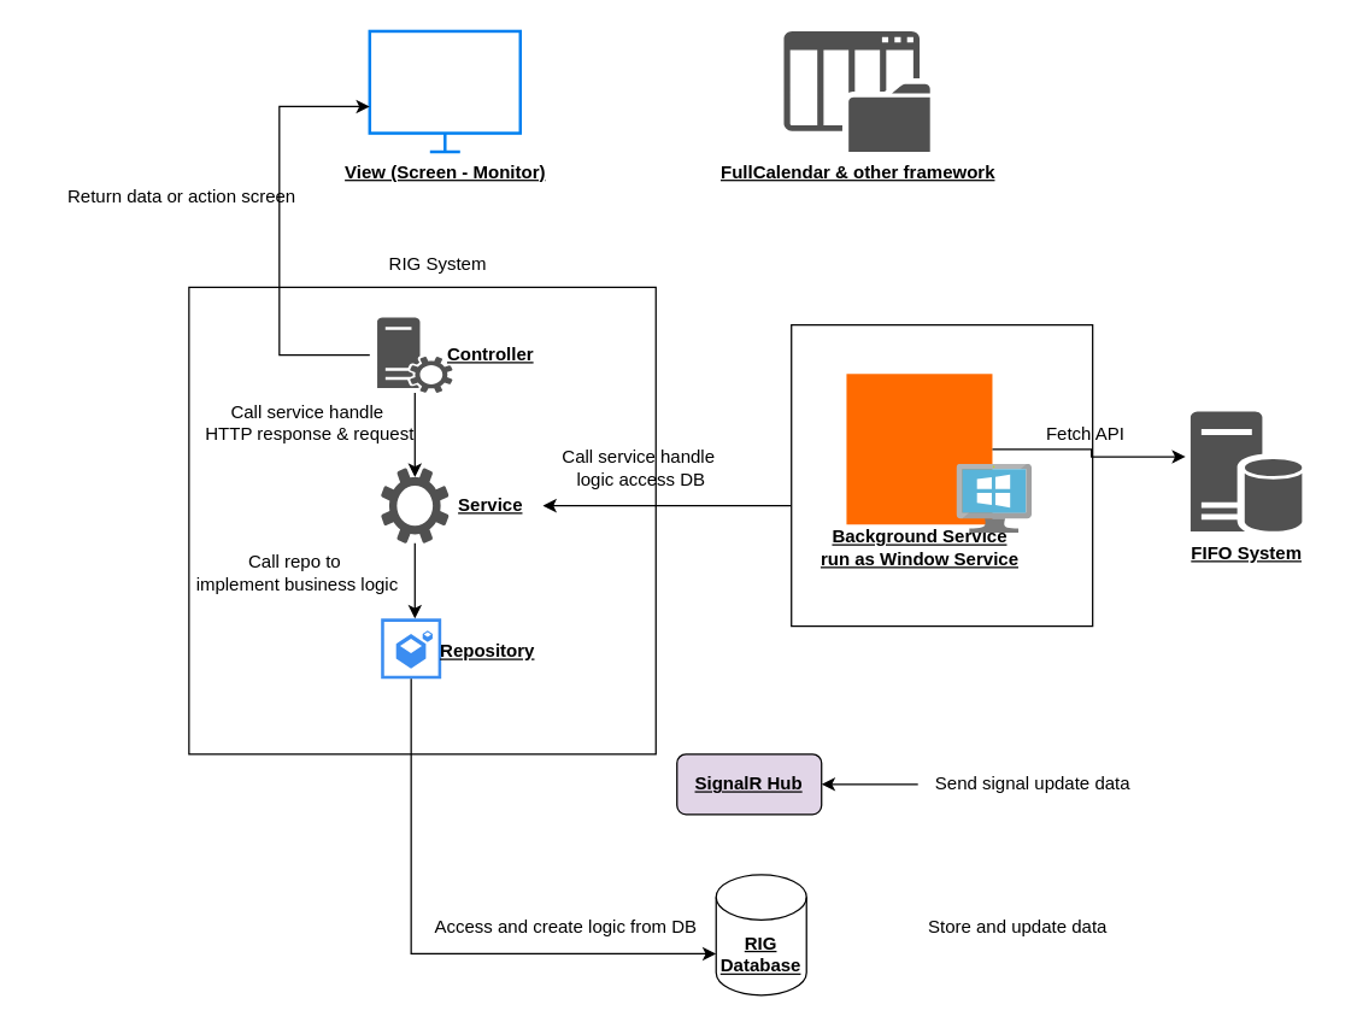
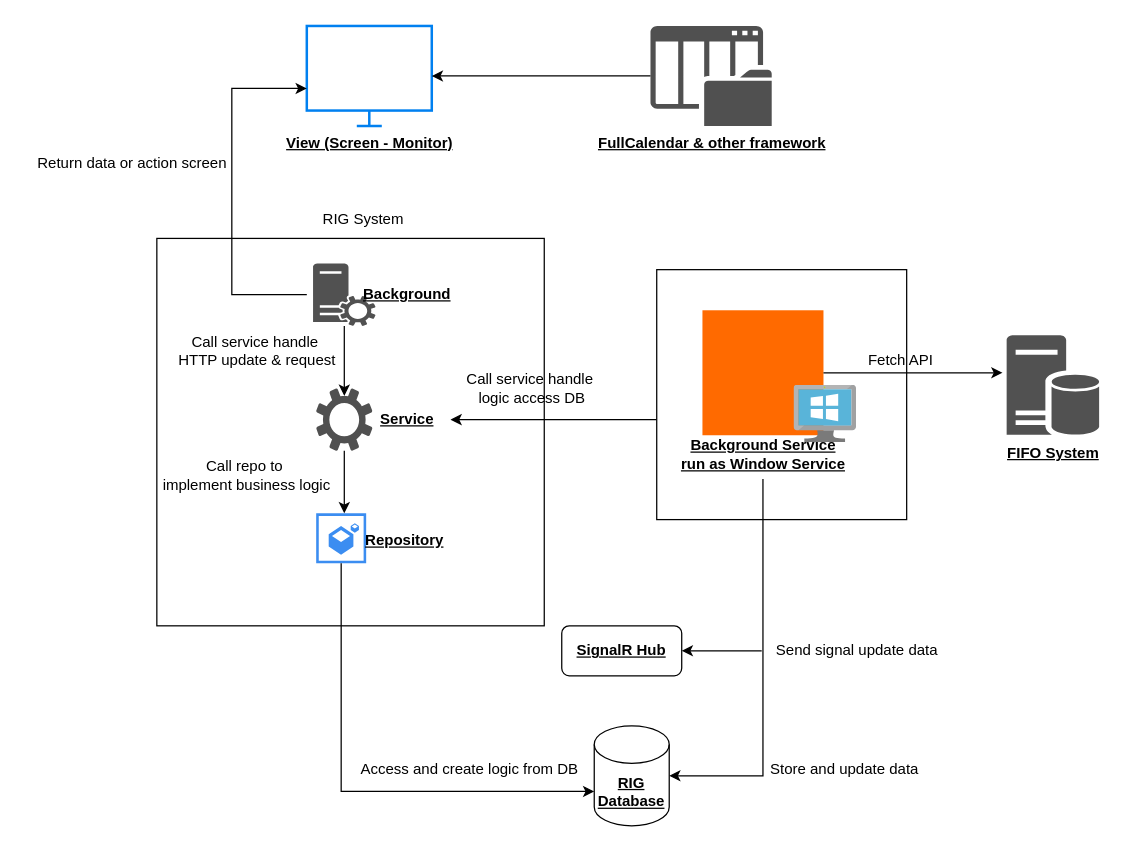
  <mxCell id="0" />
  <mxCell id="1" parent="0" />
  <mxCell id="2" value="" style="group" vertex="1" connectable="0" parent="1"><mxGeometry x="155" y="160" width="350" height="340" as="geometry" /></mxCell>
  <mxCell id="3" value="" style="whiteSpace=wrap;html=1;aspect=fixed;" vertex="1" parent="2"><mxGeometry x="-30" y="30" width="310" height="310" as="geometry" /></mxCell>
  <mxCell id="4" value="RIG System" style="text;html=1;align=center;verticalAlign=middle;resizable=0;points=[];autosize=1;strokeColor=none;fillColor=none;" vertex="1" parent="2"><mxGeometry x="90" width="90" height="30" as="geometry" /></mxCell>
  <mxCell id="5" value="" style="group" vertex="1" connectable="0" parent="2"><mxGeometry x="97.5" y="250" width="115" height="40" as="geometry" /></mxCell>
  <mxCell id="6" value="" style="sketch=0;html=1;aspect=fixed;strokeColor=none;shadow=0;fillColor=#3B8DF1;verticalAlign=top;labelPosition=center;verticalLabelPosition=bottom;shape=mxgraph.gcp2.repository_primary" vertex="1" parent="5"><mxGeometry width="40" height="40" as="geometry" /></mxCell>
  <mxCell id="7" value="&lt;b&gt;&lt;u&gt;Repository&lt;/u&gt;&lt;/b&gt;" style="text;html=1;align=center;verticalAlign=middle;resizable=0;points=[];autosize=1;strokeColor=none;fillColor=none;" vertex="1" parent="5"><mxGeometry x="25" y="7" width="90" height="30" as="geometry" /></mxCell>
  <mxCell id="8" value="" style="group" vertex="1" connectable="0" parent="2"><mxGeometry x="97.5" y="150" width="107.5" height="50" as="geometry" /></mxCell>
  <mxCell id="9" value="" style="sketch=0;pointerEvents=1;shadow=0;dashed=0;html=1;strokeColor=none;labelPosition=center;verticalLabelPosition=bottom;verticalAlign=top;align=center;fillColor=#505050;shape=mxgraph.mscae.enterprise.settings" vertex="1" parent="8"><mxGeometry width="45" height="50" as="geometry" /></mxCell>
  <mxCell id="10" value="&lt;b&gt;&lt;u&gt;Service&lt;/u&gt;&lt;/b&gt;" style="text;html=1;align=center;verticalAlign=middle;resizable=0;points=[];autosize=1;strokeColor=none;fillColor=none;" vertex="1" parent="8"><mxGeometry x="37.5" y="10" width="70" height="30" as="geometry" /></mxCell>
  <mxCell id="11" value="" style="group" vertex="1" connectable="0" parent="2"><mxGeometry x="95" y="50" width="115" height="50" as="geometry" /></mxCell>
  <mxCell id="12" value="" style="sketch=0;pointerEvents=1;shadow=0;dashed=0;html=1;strokeColor=none;labelPosition=center;verticalLabelPosition=bottom;verticalAlign=top;align=center;fillColor=#515151;shape=mxgraph.mscae.system_center.roles" vertex="1" parent="11"><mxGeometry width="50" height="50" as="geometry" /></mxCell>
- <mxCell id="13" value="&lt;b&gt;&lt;u&gt;Controller&lt;/u&gt;&lt;/b&gt;" style="text;html=1;align=center;verticalAlign=middle;resizable=0;points=[];autosize=1;strokeColor=none;fillColor=none;" vertex="1" parent="11"><mxGeometry x="35" y="10" width="80" height="30" as="geometry" /></mxCell>
+ <mxCell id="13" value="&lt;b&gt;&lt;u&gt;Background&lt;/u&gt;&lt;/b&gt;" style="text;html=1;align=center;verticalAlign=middle;resizable=0;points=[];autosize=1;strokeColor=none;fillColor=none;" vertex="1" parent="11"><mxGeometry x="35" y="10" width="80" height="30" as="geometry" /></mxCell>
  <mxCell id="14" style="edgeStyle=orthogonalEdgeStyle;rounded=0;orthogonalLoop=1;jettySize=auto;html=1;" edge="1" parent="2" source="9"><mxGeometry relative="1" as="geometry"><mxPoint x="120" y="250" as="targetPoint" /></mxGeometry></mxCell>
  <mxCell id="15" style="edgeStyle=orthogonalEdgeStyle;rounded=0;orthogonalLoop=1;jettySize=auto;html=1;entryX=0.5;entryY=0.12;entryDx=0;entryDy=0;entryPerimeter=0;" edge="1" parent="2" source="12" target="9"><mxGeometry relative="1" as="geometry" /></mxCell>
  <mxCell id="16" value="Call repo to&lt;div&gt;&amp;nbsp;implement business logic&lt;/div&gt;" style="text;html=1;align=center;verticalAlign=middle;resizable=0;points=[];autosize=1;strokeColor=none;fillColor=none;" vertex="1" parent="2"><mxGeometry x="-40" y="200" width="160" height="40" as="geometry" /></mxCell>
- <mxCell id="17" value="Call service handle&amp;nbsp;&lt;br&gt;&lt;div&gt;HTTP response &amp;amp; request&lt;/div&gt;" style="text;html=1;align=center;verticalAlign=middle;resizable=0;points=[];autosize=1;strokeColor=none;fillColor=none;" vertex="1" parent="2"><mxGeometry x="-30" y="100" width="160" height="40" as="geometry" /></mxCell>
+ <mxCell id="17" value="Call service handle&amp;nbsp;&lt;br&gt;&lt;div&gt;HTTP update &amp;amp; request&lt;/div&gt;" style="text;html=1;align=center;verticalAlign=middle;resizable=0;points=[];autosize=1;strokeColor=none;fillColor=none;" vertex="1" parent="2"><mxGeometry x="-30" y="100" width="160" height="40" as="geometry" /></mxCell>
  <mxCell id="18" value="Call service handle&amp;nbsp;&lt;br&gt;&lt;div&gt;logic access DB&lt;/div&gt;" style="text;html=1;align=center;verticalAlign=middle;resizable=0;points=[];autosize=1;strokeColor=none;fillColor=none;" vertex="1" parent="2"><mxGeometry x="205" y="130" width="130" height="40" as="geometry" /></mxCell>
  <mxCell id="19" style="edgeStyle=orthogonalEdgeStyle;rounded=0;orthogonalLoop=1;jettySize=auto;html=1;" edge="1" parent="1" source="20" target="10"><mxGeometry relative="1" as="geometry"><Array as="points"><mxPoint x="485" y="335" /><mxPoint x="485" y="335" /></Array></mxGeometry></mxCell>
  <mxCell id="20" value="" style="whiteSpace=wrap;html=1;aspect=fixed;" vertex="1" parent="1"><mxGeometry x="525" y="215" width="200" height="200" as="geometry" /></mxCell>
  <mxCell id="21" value="&lt;b&gt;&lt;u&gt;RIG Database&lt;/u&gt;&lt;/b&gt;" style="shape=cylinder3;whiteSpace=wrap;html=1;boundedLbl=1;backgroundOutline=1;size=15;" vertex="1" parent="1"><mxGeometry x="475" y="580" width="60" height="80" as="geometry" /></mxCell>
  <mxCell id="22" value="&lt;b&gt;&lt;u&gt;View (Screen - Monitor)&lt;/u&gt;&lt;/b&gt;" style="html=1;verticalLabelPosition=bottom;align=center;labelBackgroundColor=#ffffff;verticalAlign=top;strokeWidth=2;strokeColor=#0080F0;shadow=0;dashed=0;shape=mxgraph.ios7.icons.monitor;" vertex="1" parent="1"><mxGeometry x="245" y="20" width="100" height="80" as="geometry" /></mxCell>
  <mxCell id="23" value="" style="group" vertex="1" connectable="0" parent="1"><mxGeometry x="545" y="247.5" width="140" height="135" as="geometry" /></mxCell>
  <mxCell id="24" value="" style="points=[];aspect=fixed;html=1;align=center;shadow=0;dashed=0;fillColor=#FF6A00;strokeColor=none;shape=mxgraph.alibaba_cloud.dms_data_management_service;" vertex="1" parent="23"><mxGeometry x="16.58" width="96.84" height="100" as="geometry" /></mxCell>
  <mxCell id="25" value="&lt;b&gt;&lt;u&gt;Background Service&lt;/u&gt;&lt;/b&gt;&lt;div&gt;&lt;b&gt;&lt;u&gt;run as Window Service&lt;/u&gt;&lt;/b&gt;&lt;/div&gt;" style="text;html=1;align=center;verticalAlign=middle;resizable=0;points=[];autosize=1;strokeColor=none;fillColor=none;" vertex="1" parent="23"><mxGeometry x="-10" y="95" width="150" height="40" as="geometry" /></mxCell>
  <mxCell id="26" value="" style="image;sketch=0;aspect=fixed;html=1;points=[];align=center;fontSize=12;image=img/lib/mscae/VirtualMachineWindows.svg;" vertex="1" parent="23"><mxGeometry x="90" y="60" width="50" height="46" as="geometry" /></mxCell>
- <mxCell id="27" value="&lt;b&gt;&lt;u&gt;FIFO System&lt;/u&gt;&lt;/b&gt;" style="sketch=0;pointerEvents=1;shadow=0;dashed=0;html=1;strokeColor=none;labelPosition=center;verticalLabelPosition=bottom;verticalAlign=top;align=center;fillColor=#515151;shape=mxgraph.mscae.enterprise.database_server" vertex="1" parent="1"><mxGeometry x="790" y="272.5" width="74" height="80" as="geometry" /></mxCell>
+ <mxCell id="27" value="&lt;b&gt;&lt;u&gt;FIFO System&lt;/u&gt;&lt;/b&gt;" style="sketch=0;pointerEvents=1;shadow=0;dashed=0;html=1;strokeColor=none;labelPosition=center;verticalLabelPosition=bottom;verticalAlign=top;align=center;fillColor=#515151;shape=mxgraph.mscae.enterprise.database_server" vertex="1" parent="1"><mxGeometry x="805" y="267.5" width="74" height="80" as="geometry" /></mxCell>
  <mxCell id="28" style="edgeStyle=orthogonalEdgeStyle;rounded=0;orthogonalLoop=1;jettySize=auto;html=1;entryX=-0.045;entryY=0.375;entryDx=0;entryDy=0;entryPerimeter=0;" edge="1" parent="1" source="24" target="27"><mxGeometry relative="1" as="geometry" /></mxCell>
  <mxCell id="29" value="Fetch API" style="text;html=1;align=center;verticalAlign=middle;resizable=0;points=[];autosize=1;strokeColor=none;fillColor=none;" vertex="1" parent="1"><mxGeometry x="680" y="272.5" width="80" height="30" as="geometry" /></mxCell>
+ <mxCell id="30" style="edgeStyle=orthogonalEdgeStyle;rounded=0;orthogonalLoop=1;jettySize=auto;html=1;entryX=1;entryY=0.5;entryDx=0;entryDy=0;entryPerimeter=0;" edge="1" parent="1" source="25" target="21"><mxGeometry relative="1" as="geometry" /></mxCell>
  <mxCell id="31" value="Store and update data" style="text;html=1;align=center;verticalAlign=middle;resizable=0;points=[];autosize=1;strokeColor=none;fillColor=none;" vertex="1" parent="1"><mxGeometry x="605" y="600" width="140" height="30" as="geometry" /></mxCell>
  <mxCell id="32" value="Access and create logic from DB" style="text;html=1;align=center;verticalAlign=middle;resizable=0;points=[];autosize=1;strokeColor=none;fillColor=none;" vertex="1" parent="1"><mxGeometry x="275" y="600" width="200" height="30" as="geometry" /></mxCell>
  <mxCell id="33" style="edgeStyle=orthogonalEdgeStyle;rounded=0;orthogonalLoop=1;jettySize=auto;html=1;" edge="1" parent="1" target="22"><mxGeometry relative="1" as="geometry"><mxPoint x="245" y="235" as="sourcePoint" /><mxPoint x="365" y="40" as="targetPoint" /><Array as="points"><mxPoint x="185" y="235" /><mxPoint x="185" y="70" /></Array></mxGeometry></mxCell>
- <mxCell id="34" value="Return data or action screen" style="text;html=1;align=center;verticalAlign=middle;resizable=0;points=[];autosize=1;strokeColor=none;fillColor=none;" vertex="1" parent="1"><mxGeometry x="35" y="115" width="170" height="30" as="geometry" /></mxCell>
- <mxCell id="35" value="&lt;b&gt;&lt;u&gt;SignalR Hub&lt;/u&gt;&lt;/b&gt;" style="rounded=1;whiteSpace=wrap;html=1;fillColor=#e1d5e7;" vertex="1" parent="1"><mxGeometry x="449" y="500" width="96" height="40" as="geometry" /></mxCell>
+ <mxCell id="34" value="Return data or action screen" style="text;html=1;align=center;verticalAlign=middle;resizable=0;points=[];autosize=1;strokeColor=none;fillColor=none;" vertex="1" parent="1"><mxGeometry x="20" y="115" width="170" height="30" as="geometry" /></mxCell>
+ <mxCell id="35" value="&lt;b&gt;&lt;u&gt;SignalR Hub&lt;/u&gt;&lt;/b&gt;" style="rounded=1;whiteSpace=wrap;html=1;" vertex="1" parent="1"><mxGeometry x="449" y="500" width="96" height="40" as="geometry" /></mxCell>
  <mxCell id="36" value="" style="edgeStyle=none;orthogonalLoop=1;jettySize=auto;html=1;rounded=0;entryX=1;entryY=0.5;entryDx=0;entryDy=0;" edge="1" parent="1" target="35"><mxGeometry width="100" relative="1" as="geometry"><mxPoint x="609" y="520" as="sourcePoint" /><mxPoint x="725" y="510" as="targetPoint" /><Array as="points" /></mxGeometry></mxCell>
  <mxCell id="37" style="edgeStyle=orthogonalEdgeStyle;rounded=0;orthogonalLoop=1;jettySize=auto;html=1;entryX=0;entryY=0;entryDx=0;entryDy=52.5;entryPerimeter=0;" edge="1" parent="1" source="6" target="21"><mxGeometry relative="1" as="geometry"><Array as="points"><mxPoint x="272" y="633" /></Array></mxGeometry></mxCell>
  <mxCell id="38" value="Send signal update data" style="text;html=1;align=center;verticalAlign=middle;resizable=0;points=[];autosize=1;strokeColor=none;fillColor=none;" vertex="1" parent="1"><mxGeometry x="610" y="505" width="150" height="30" as="geometry" /></mxCell>
  <mxCell id="39" value="&lt;b&gt;&lt;u&gt;FullCalendar &amp;amp; other framework&lt;/u&gt;&lt;/b&gt;" style="sketch=0;pointerEvents=1;shadow=0;dashed=0;html=1;strokeColor=none;fillColor=#505050;labelPosition=center;verticalLabelPosition=bottom;verticalAlign=top;outlineConnect=0;align=center;shape=mxgraph.office.concepts.list_library;" vertex="1" parent="1"><mxGeometry x="520" y="20" width="97" height="80" as="geometry" /></mxCell>
+ <mxCell id="40" style="edgeStyle=orthogonalEdgeStyle;rounded=0;orthogonalLoop=1;jettySize=auto;html=1;entryX=1;entryY=0.5;entryDx=0;entryDy=0;entryPerimeter=0;" edge="1" parent="1" source="39" target="22"><mxGeometry relative="1" as="geometry" /></mxCell>
